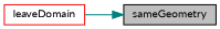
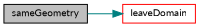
  digraph {
    rankdir=LR
    fontname=Lato
    node [fontname=Lato fontsize=10 shape=record]
    n1 [color=black fillcolor=grey75 fontcolor=black height=0.2 label=sameGeometry style=filled width=0.4]
    n2 [color=red height=0.2 label=leaveDomain width=0.4]
-   n2 -> n1 [color=teal fontname=Lato fontsize=10 labelfontname=Helvetica labelfontsize=10 style=solid]
+   n1 -> n2 [color=teal fontname=Lato fontsize=10 labelfontname=Helvetica labelfontsize=10 style=solid]
  }
